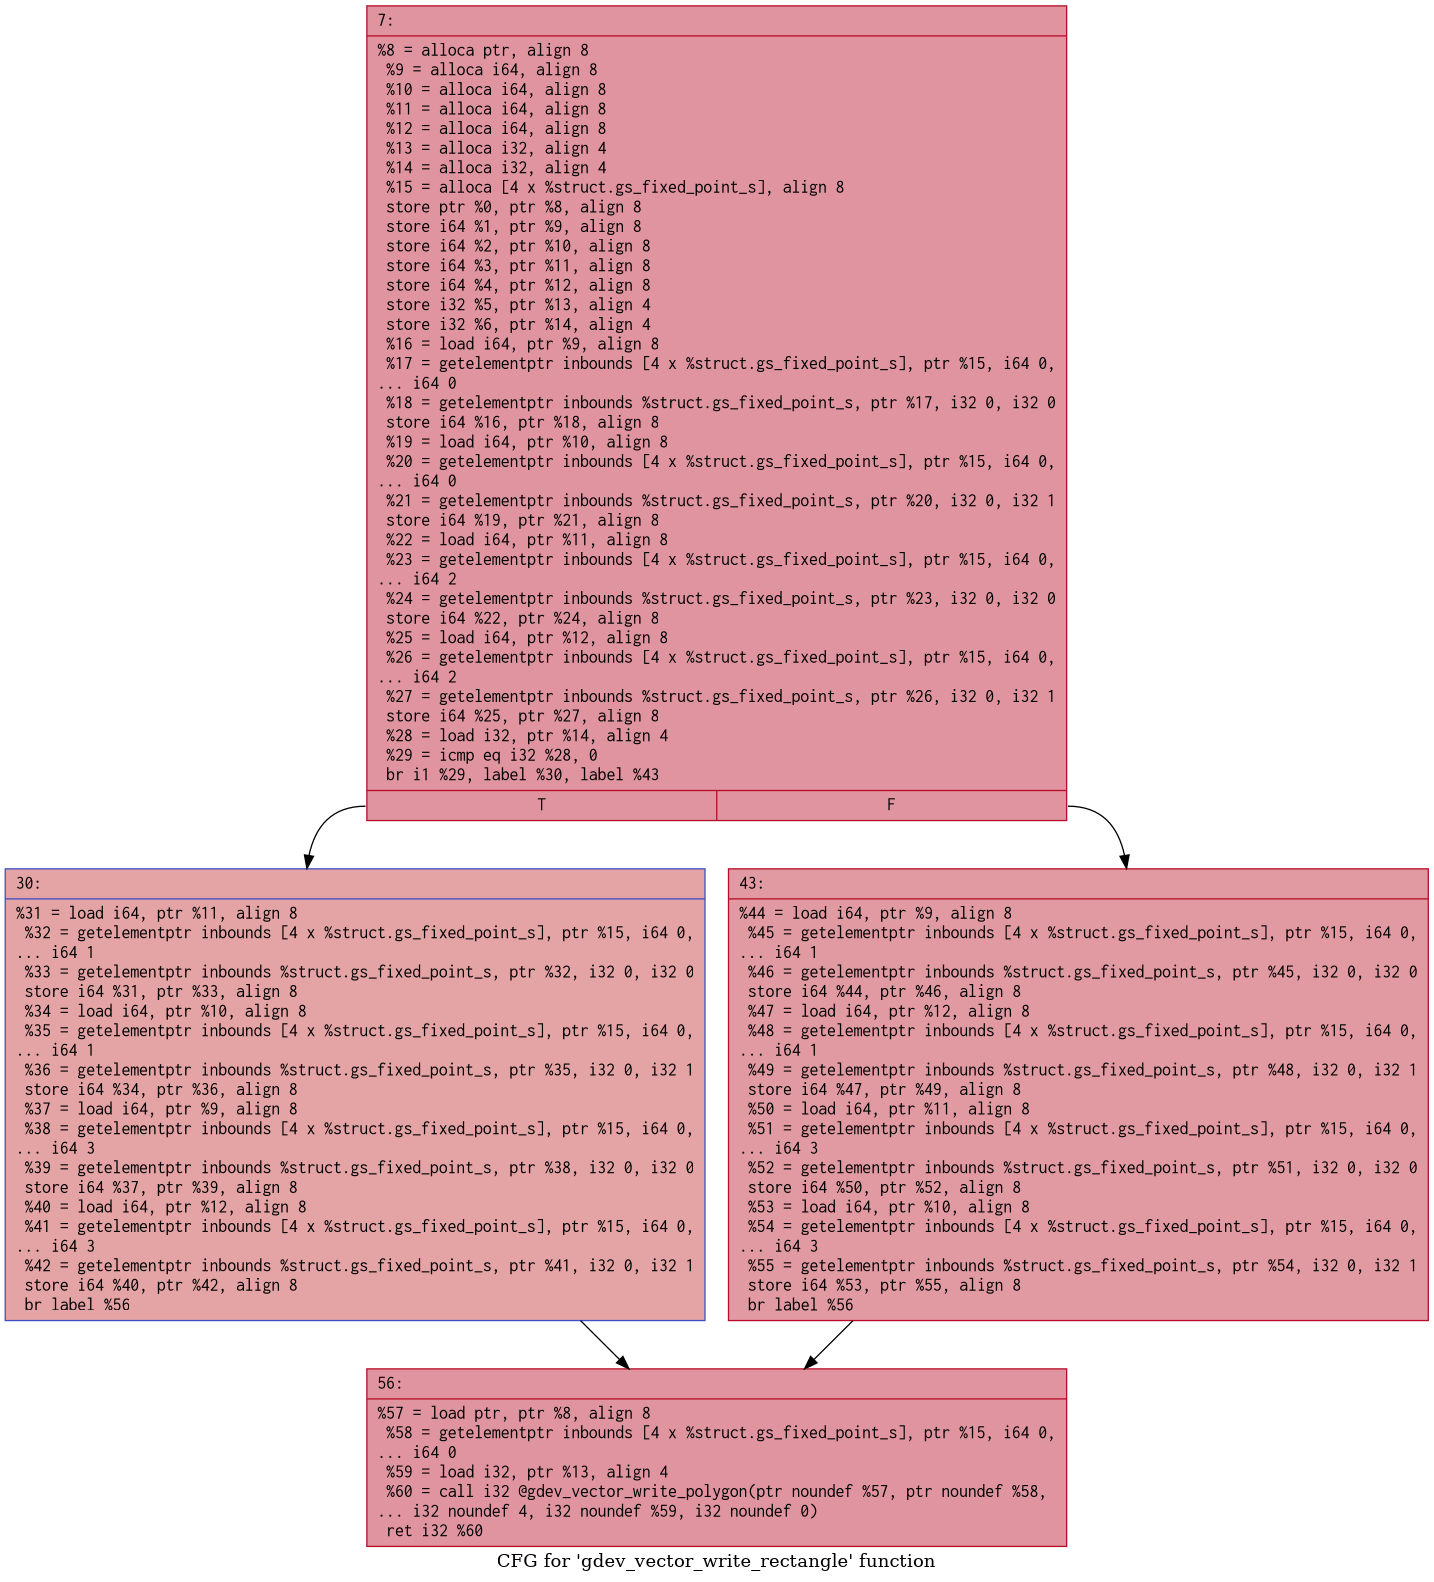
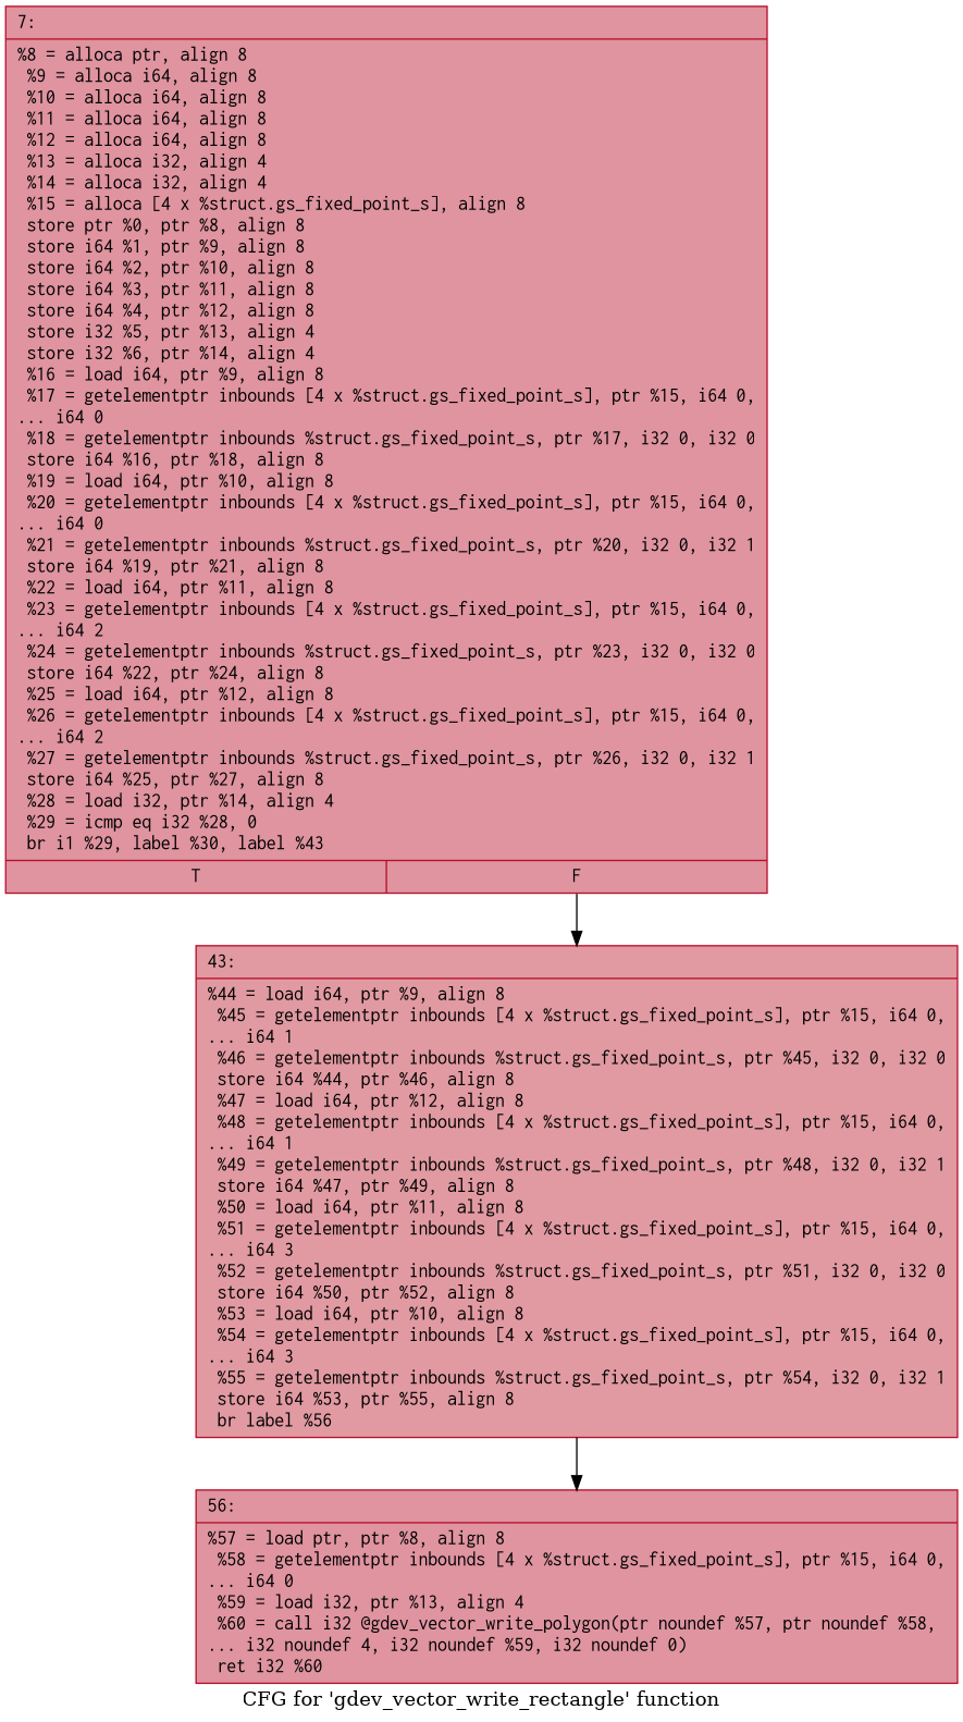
  digraph {
    label="CFG for 'gdev_vector_write_rectangle' function"
    node [color="#b70d28ff" fillcolor="#b70d2870" fontname=Courier shape=record style=filled]
    n1 [label="{7:\l|  %8 = alloca ptr, align 8\l  %9 = alloca i64, align 8\l  %10 = alloca i64, align 8\l  %11 = alloca i64, align 8\l  %12 = alloca i64, align 8\l  %13 = alloca i32, align 4\l  %14 = alloca i32, align 4\l  %15 = alloca [4 x %struct.gs_fixed_point_s], align 8\l  store ptr %0, ptr %8, align 8\l  store i64 %1, ptr %9, align 8\l  store i64 %2, ptr %10, align 8\l  store i64 %3, ptr %11, align 8\l  store i64 %4, ptr %12, align 8\l  store i32 %5, ptr %13, align 4\l  store i32 %6, ptr %14, align 4\l  %16 = load i64, ptr %9, align 8\l  %17 = getelementptr inbounds [4 x %struct.gs_fixed_point_s], ptr %15, i64 0,\l... i64 0\l  %18 = getelementptr inbounds %struct.gs_fixed_point_s, ptr %17, i32 0, i32 0\l  store i64 %16, ptr %18, align 8\l  %19 = load i64, ptr %10, align 8\l  %20 = getelementptr inbounds [4 x %struct.gs_fixed_point_s], ptr %15, i64 0,\l... i64 0\l  %21 = getelementptr inbounds %struct.gs_fixed_point_s, ptr %20, i32 0, i32 1\l  store i64 %19, ptr %21, align 8\l  %22 = load i64, ptr %11, align 8\l  %23 = getelementptr inbounds [4 x %struct.gs_fixed_point_s], ptr %15, i64 0,\l... i64 2\l  %24 = getelementptr inbounds %struct.gs_fixed_point_s, ptr %23, i32 0, i32 0\l  store i64 %22, ptr %24, align 8\l  %25 = load i64, ptr %12, align 8\l  %26 = getelementptr inbounds [4 x %struct.gs_fixed_point_s], ptr %15, i64 0,\l... i64 2\l  %27 = getelementptr inbounds %struct.gs_fixed_point_s, ptr %26, i32 0, i32 1\l  store i64 %25, ptr %27, align 8\l  %28 = load i32, ptr %14, align 4\l  %29 = icmp eq i32 %28, 0\l  br i1 %29, label %30, label %43\l|{<s0>T|<s1>F}}"]
-   n2 [color="#3d50c3ff" fillcolor="#c32e3170" label="{30:\l|  %31 = load i64, ptr %11, align 8\l  %32 = getelementptr inbounds [4 x %struct.gs_fixed_point_s], ptr %15, i64 0,\l... i64 1\l  %33 = getelementptr inbounds %struct.gs_fixed_point_s, ptr %32, i32 0, i32 0\l  store i64 %31, ptr %33, align 8\l  %34 = load i64, ptr %10, align 8\l  %35 = getelementptr inbounds [4 x %struct.gs_fixed_point_s], ptr %15, i64 0,\l... i64 1\l  %36 = getelementptr inbounds %struct.gs_fixed_point_s, ptr %35, i32 0, i32 1\l  store i64 %34, ptr %36, align 8\l  %37 = load i64, ptr %9, align 8\l  %38 = getelementptr inbounds [4 x %struct.gs_fixed_point_s], ptr %15, i64 0,\l... i64 3\l  %39 = getelementptr inbounds %struct.gs_fixed_point_s, ptr %38, i32 0, i32 0\l  store i64 %37, ptr %39, align 8\l  %40 = load i64, ptr %12, align 8\l  %41 = getelementptr inbounds [4 x %struct.gs_fixed_point_s], ptr %15, i64 0,\l... i64 3\l  %42 = getelementptr inbounds %struct.gs_fixed_point_s, ptr %41, i32 0, i32 1\l  store i64 %40, ptr %42, align 8\l  br label %56\l}"]
    n3 [fillcolor="#bb1b2c70" label="{43:\l|  %44 = load i64, ptr %9, align 8\l  %45 = getelementptr inbounds [4 x %struct.gs_fixed_point_s], ptr %15, i64 0,\l... i64 1\l  %46 = getelementptr inbounds %struct.gs_fixed_point_s, ptr %45, i32 0, i32 0\l  store i64 %44, ptr %46, align 8\l  %47 = load i64, ptr %12, align 8\l  %48 = getelementptr inbounds [4 x %struct.gs_fixed_point_s], ptr %15, i64 0,\l... i64 1\l  %49 = getelementptr inbounds %struct.gs_fixed_point_s, ptr %48, i32 0, i32 1\l  store i64 %47, ptr %49, align 8\l  %50 = load i64, ptr %11, align 8\l  %51 = getelementptr inbounds [4 x %struct.gs_fixed_point_s], ptr %15, i64 0,\l... i64 3\l  %52 = getelementptr inbounds %struct.gs_fixed_point_s, ptr %51, i32 0, i32 0\l  store i64 %50, ptr %52, align 8\l  %53 = load i64, ptr %10, align 8\l  %54 = getelementptr inbounds [4 x %struct.gs_fixed_point_s], ptr %15, i64 0,\l... i64 3\l  %55 = getelementptr inbounds %struct.gs_fixed_point_s, ptr %54, i32 0, i32 1\l  store i64 %53, ptr %55, align 8\l  br label %56\l}"]
    n4 [label="{56:\l|  %57 = load ptr, ptr %8, align 8\l  %58 = getelementptr inbounds [4 x %struct.gs_fixed_point_s], ptr %15, i64 0,\l... i64 0\l  %59 = load i32, ptr %13, align 4\l  %60 = call i32 @gdev_vector_write_polygon(ptr noundef %57, ptr noundef %58,\l... i32 noundef 4, i32 noundef %59, i32 noundef 0)\l  ret i32 %60\l}"]
-   n1 -> n2 [tailport=s0]
    n1 -> n3 [tailport=s1]
-   n2 -> n4
    n3 -> n4
  }
